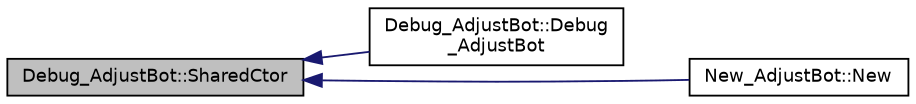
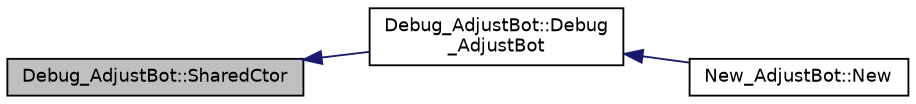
  digraph {
    rankdir=LR
    node [color=black fillcolor=white fontname=Helvetica fontsize=10 shape=record style=filled]
    edge [color=midnightblue dir=back fontname=Helvetica fontsize=10 labelfontname=Helvetica labelfontsize=10 style=solid]
    n1 [fillcolor=grey75 fontcolor=black height=0.2 label="Debug_AdjustBot::SharedCtor" width=0.4]
    n2 [height=0.2 label="Debug_AdjustBot::Debug\l_AdjustBot" width=0.4]
    n3 [height=0.2 label="New_AdjustBot::New" width=0.4]
    n1 -> n2
-   n1 -> n3
+   n2 -> n3
  }
